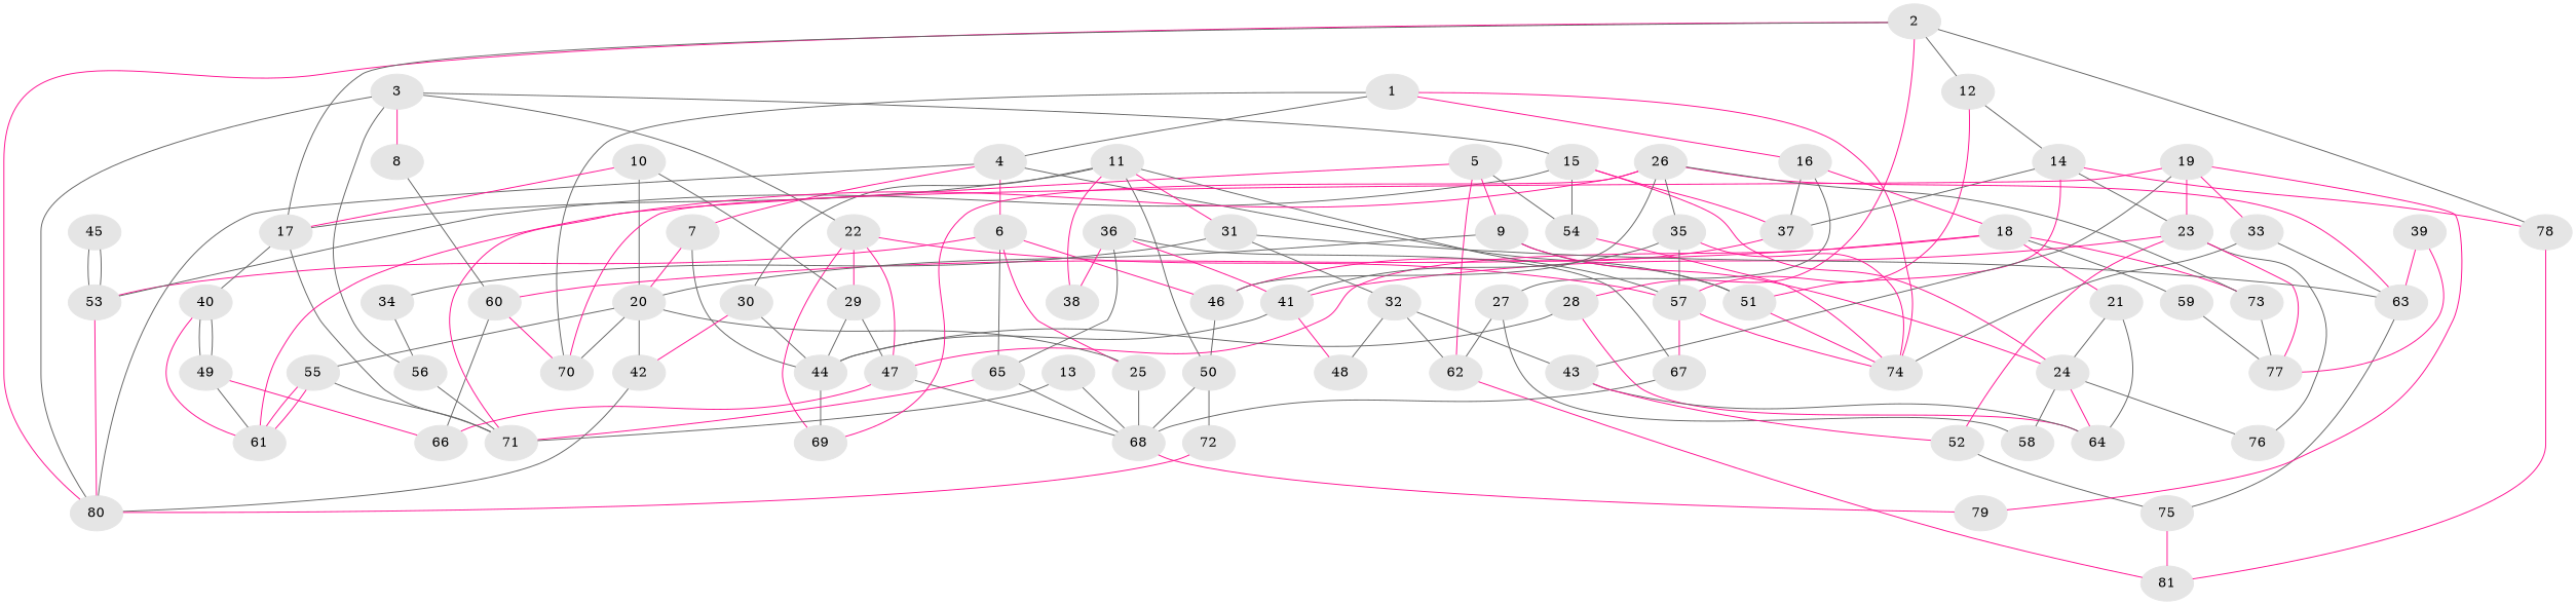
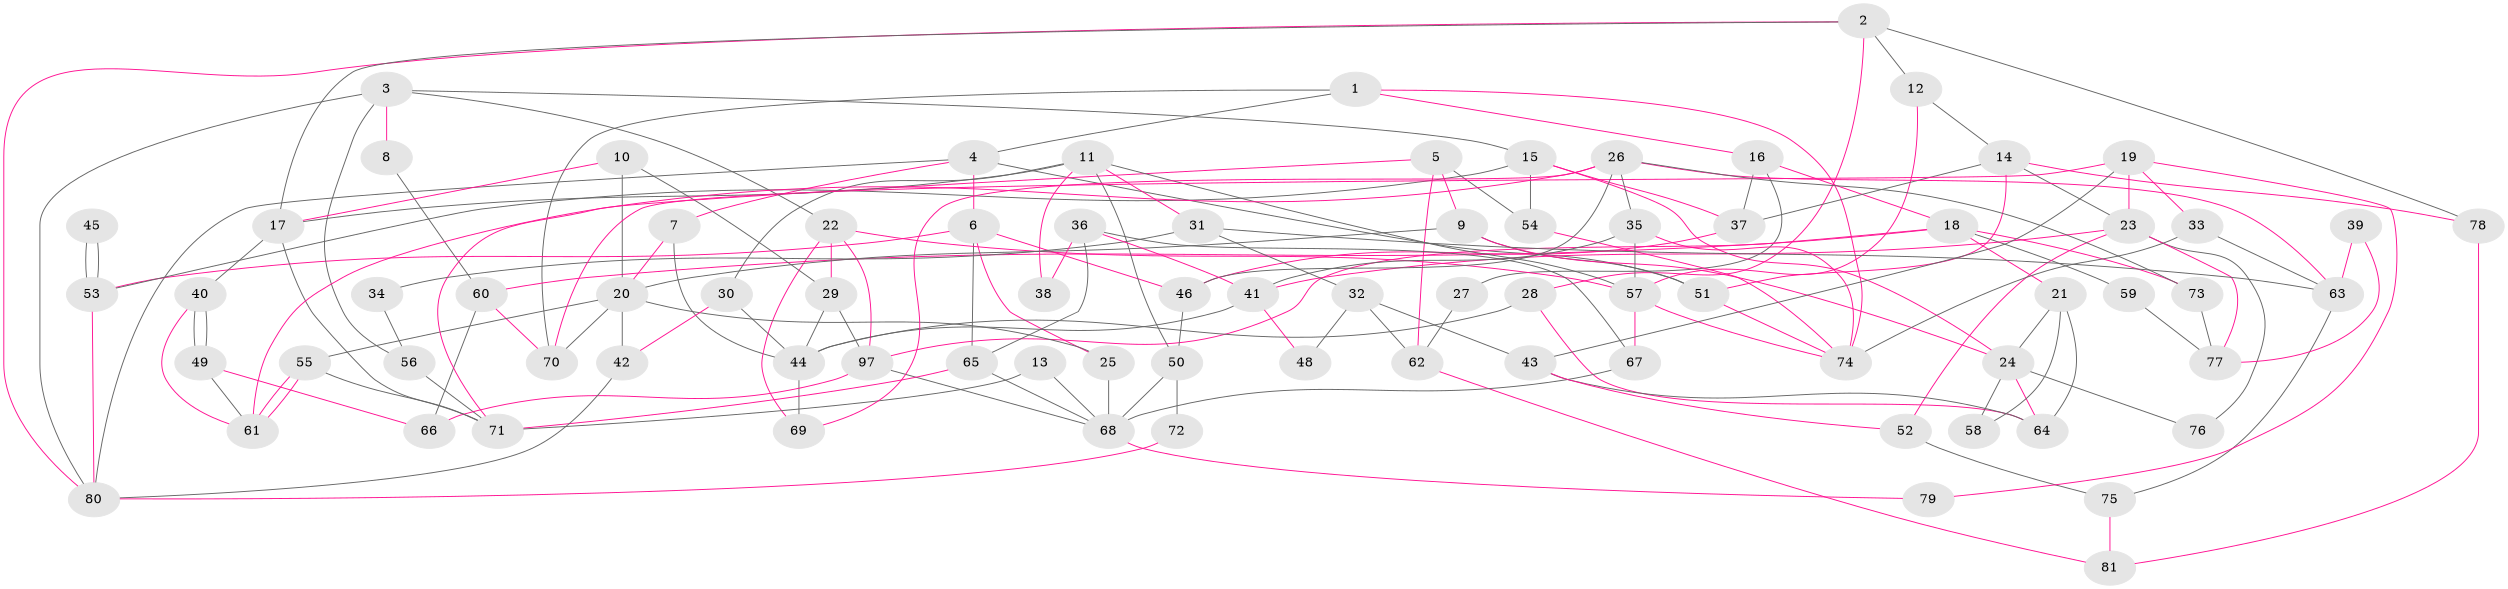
  graph {
    node [color=gray90 style=filled]
    edge [color=gray40]
    1
    4
    16
    70
    74
    80
    6
    7
    51
    37
    18
    27
    2
    12
    17
    28
    78
    57
    14
    71
    40
    44
    64
    81
    3
    8
    15
    22
    56
    60
    54
    24
    53
    29
-   47
+   47 [label=97]
    69
    25
    46
    65
    20
    5
    9
    62
    68
    50
    42
    55
    23
    41
    52
    76
    77
    66
    58
    10
    11
    30
    31
    38
    63
    32
    34
    72
    67
    13
    45
    79
    21
    59
    73
    61
    49
    19
    33
    43
    48
    75
    26
    35
    36
    39
    1 -- 4
    1 -- 16 [color=deeppink]
    1 -- 70
    1 -- 74 [color=deeppink]
    4 -- 80
    4 -- 6 [color=deeppink]
    4 -- 7 [color=deeppink]
    4 -- 51
    16 -- 37
    16 -- 18 [color=deeppink]
    16 -- 27
    6 -- 53 [color=deeppink]
    6 -- 25 [color=deeppink]
    6 -- 46 [color=deeppink]
    6 -- 65
    7 -- 44
    7 -- 20 [color=deeppink]
    51 -- 74 [color=deeppink]
    37 -- 46 [color=deeppink]
    18 -- 60 [color=deeppink]
    18 -- 47 [color=deeppink]
    18 -- 21 [color=deeppink]
    18 -- 59
    18 -- 73 [color=deeppink]
    27 -- 62
-   27 -- 58
+   21 -- 58
    2 -- 80 [color=deeppink]
    2 -- 12
    2 -- 17
    2 -- 28 [color=deeppink]
    2 -- 78
    12 -- 57 [color=deeppink]
    12 -- 14
    17 -- 71
    17 -- 40
    28 -- 44
    28 -- 64 [color=deeppink]
    78 -- 81 [color=deeppink]
    57 -- 74 [color=deeppink]
    57 -- 67 [color=deeppink]
    14 -- 51 [color=deeppink]
    14 -- 37
    14 -- 78 [color=deeppink]
    14 -- 23
    40 -- 61 [color=deeppink]
    40 -- 49
    40 -- 49
    44 -- 69
    3 -- 80
    3 -- 8 [color=deeppink]
    3 -- 15
    3 -- 22
    3 -- 56
    8 -- 60
    15 -- 37 [color=deeppink]
    15 -- 54
    15 -- 24 [color=deeppink]
    15 -- 53
    22 -- 57 [color=deeppink]
    22 -- 29 [color=deeppink]
    22 -- 47 [color=deeppink]
    22 -- 69 [color=deeppink]
    56 -- 71
    60 -- 70 [color=deeppink]
    60 -- 66
    54 -- 74 [color=deeppink]
    24 -- 64 [color=deeppink]
    24 -- 76
    24 -- 58
    53 -- 80 [color=deeppink]
    29 -- 44
    29 -- 47
    47 -- 68
    47 -- 66 [color=deeppink]
    25 -- 68
    46 -- 50
    65 -- 71 [color=deeppink]
    65 -- 68
    20 -- 70
    20 -- 25
    20 -- 42
    20 -- 55
    5 -- 71 [color=deeppink]
    5 -- 54
    5 -- 9 [color=deeppink]
    5 -- 62 [color=deeppink]
    9 -- 51
    9 -- 24 [color=deeppink]
    9 -- 20
    62 -- 81 [color=deeppink]
    68 -- 79 [color=deeppink]
    50 -- 68
    50 -- 72
    42 -- 80
    55 -- 71
    55 -- 61 [color=deeppink]
    55 -- 61 [color=deeppink]
    23 -- 41 [color=deeppink]
    23 -- 52 [color=deeppink]
    23 -- 76
    23 -- 77 [color=deeppink]
    41 -- 44
    41 -- 48 [color=deeppink]
    52 -- 75
    10 -- 17 [color=deeppink]
    10 -- 29
    10 -- 20
    11 -- 17
    11 -- 57
    11 -- 50
    11 -- 30
    11 -- 31 [color=deeppink]
    11 -- 38 [color=deeppink]
    30 -- 44
    30 -- 42 [color=deeppink]
    31 -- 63
    31 -- 32
    31 -- 34
    63 -- 75
    32 -- 62
    32 -- 43
    32 -- 48
    34 -- 56
    72 -- 80 [color=deeppink]
    67 -- 68
    13 -- 71
    13 -- 68
    45 -- 53
    45 -- 53
    21 -- 64
    21 -- 24
    59 -- 77
    73 -- 77
    49 -- 66 [color=deeppink]
    49 -- 61
    19 -- 70 [color=deeppink]
    19 -- 23 [color=deeppink]
    19 -- 79 [color=deeppink]
    19 -- 33 [color=deeppink]
    19 -- 43
    33 -- 74
    33 -- 63
    43 -- 64
    43 -- 52 [color=deeppink]
    75 -- 81 [color=deeppink]
    26 -- 69 [color=deeppink]
    26 -- 46
    26 -- 63 [color=deeppink]
    26 -- 73
    26 -- 61 [color=deeppink]
    26 -- 35
    35 -- 74 [color=deeppink]
    35 -- 57
    35 -- 41
    36 -- 65
    36 -- 41 [color=deeppink]
    36 -- 38 [color=deeppink]
    36 -- 67
    39 -- 77 [color=deeppink]
    39 -- 63 [color=deeppink]
  }
